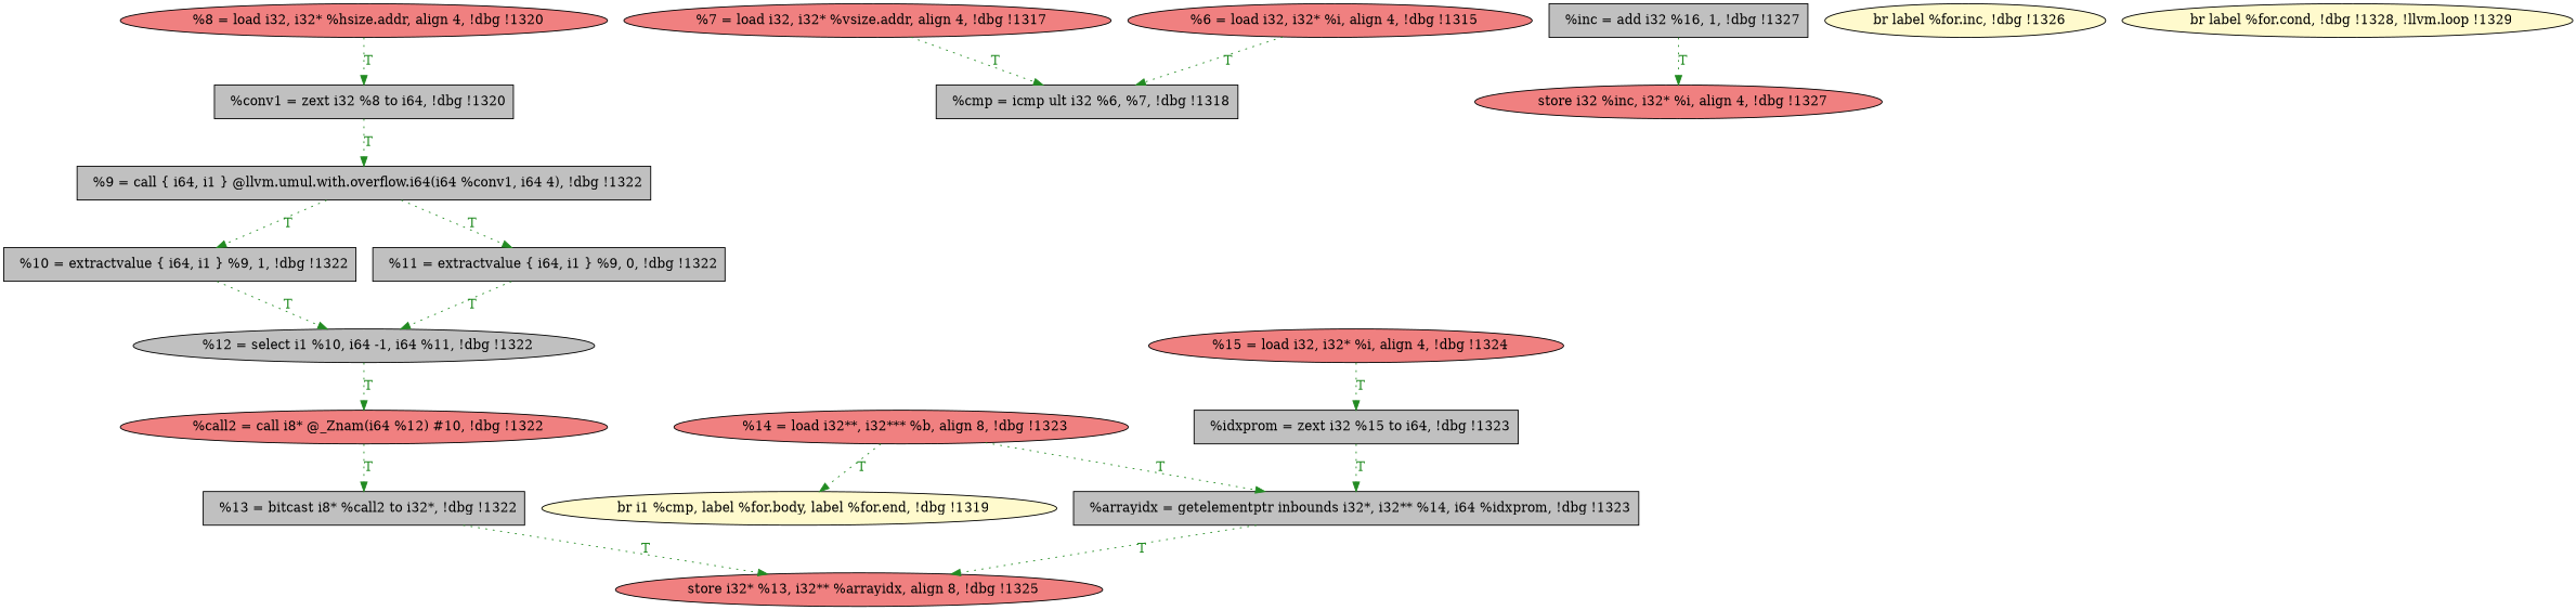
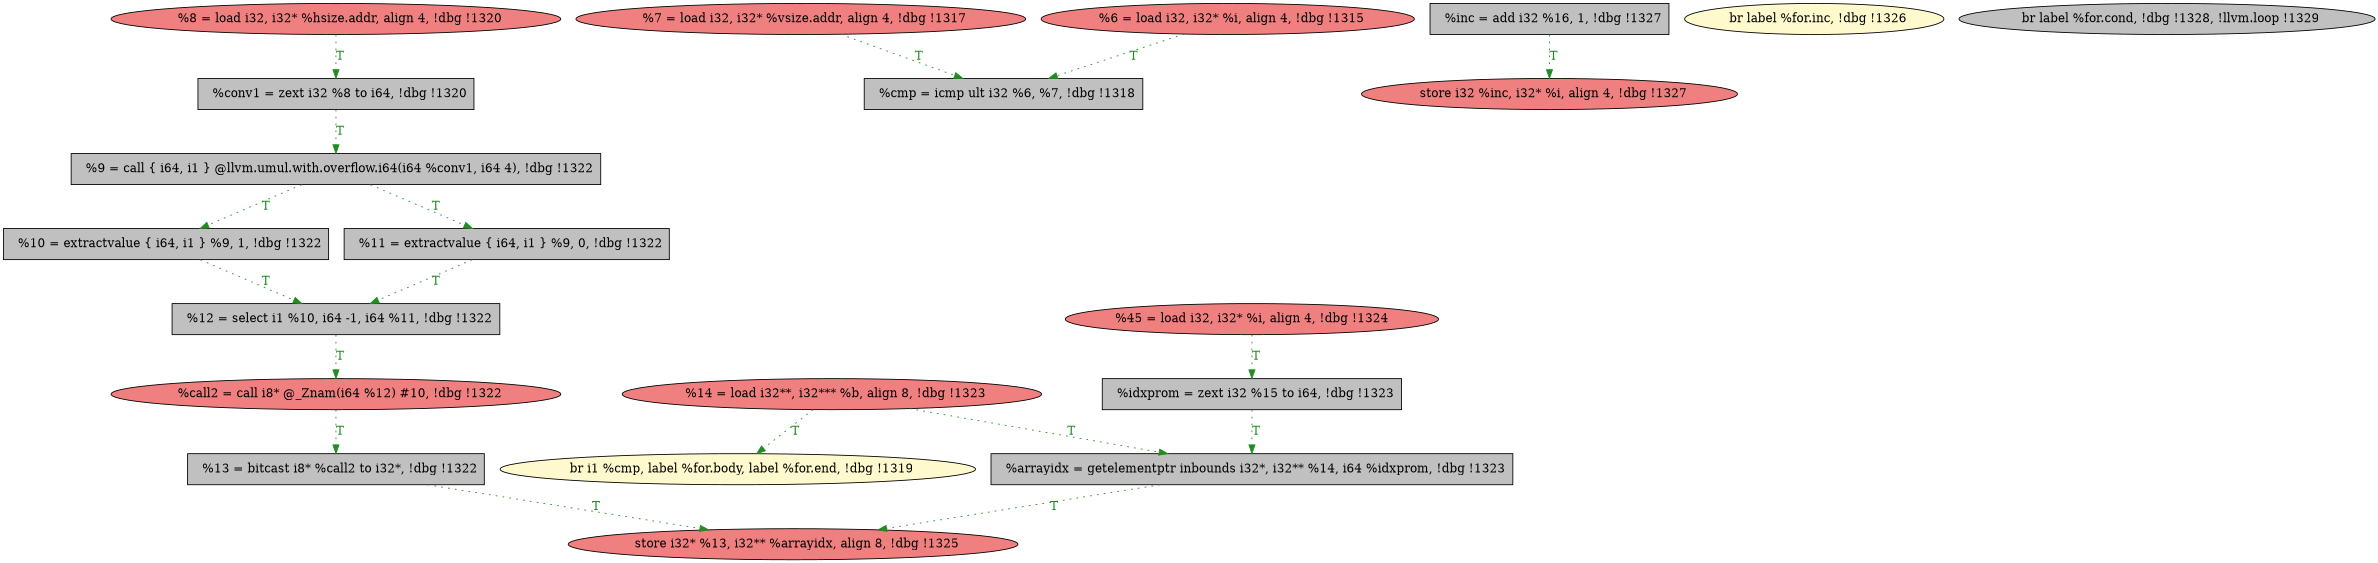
  digraph {
    node [fillcolor=grey shape=ellipse style=filled]
    edge [color=forestgreen fontcolor=forestgreen style=dotted]
    n1 [label="  %idxprom = zext i32 %15 to i64, !dbg !1323" shape=rectangle]
    n2 [label="  %arrayidx = getelementptr inbounds i32*, i32** %14, i64 %idxprom, !dbg !1323" shape=rectangle]
    n3 [fillcolor=lightcoral label="  store i32* %13, i32** %arrayidx, align 8, !dbg !1325"]
    n4 [label="  %9 = call { i64, i1 } @llvm.umul.with.overflow.i64(i64 %conv1, i64 4), !dbg !1322" shape=rectangle]
    n5 [label="  %10 = extractvalue { i64, i1 } %9, 1, !dbg !1322" shape=rectangle]
    n6 [label="  %11 = extractvalue { i64, i1 } %9, 0, !dbg !1322" shape=rectangle]
-   n7 [label="  %12 = select i1 %10, i64 -1, i64 %11, !dbg !1322"]
-   n8 [fillcolor=lightcoral label="  %15 = load i32, i32* %i, align 4, !dbg !1324"]
+   n7 [label="  %12 = select i1 %10, i64 -1, i64 %11, !dbg !1322" shape=rectangle]
+   n8 [fillcolor=lightcoral label="%45 = load i32, i32* %i, align 4, !dbg !1324"]
    n9 [fillcolor=lightcoral label="  %14 = load i32**, i32*** %b, align 8, !dbg !1323"]
    n10 [fillcolor=lemonchiffon label="  br i1 %cmp, label %for.body, label %for.end, !dbg !1319"]
    n11 [label="  %cmp = icmp ult i32 %6, %7, !dbg !1318" shape=rectangle]
    n12 [label="  %conv1 = zext i32 %8 to i64, !dbg !1320" shape=rectangle]
    n13 [label="  %inc = add i32 %16, 1, !dbg !1327" shape=rectangle]
    n14 [fillcolor=lightcoral label="  store i32 %inc, i32* %i, align 4, !dbg !1327"]
    n15 [fillcolor=lemonchiffon label="  br label %for.inc, !dbg !1326"]
    n16 [fillcolor=lightcoral label="  %7 = load i32, i32* %vsize.addr, align 4, !dbg !1317"]
    n17 [fillcolor=lightcoral label="  %call2 = call i8* @_Znam(i64 %12) #10, !dbg !1322"]
    n18 [label="  %13 = bitcast i8* %call2 to i32*, !dbg !1322" shape=rectangle]
    n19 [fillcolor=lightcoral label="  %8 = load i32, i32* %hsize.addr, align 4, !dbg !1320"]
    n20 [fillcolor=lightcoral label="  %6 = load i32, i32* %i, align 4, !dbg !1315"]
-   n21 [fillcolor=lemonchiffon label="  br label %for.cond, !dbg !1328, !llvm.loop !1329"]
+   n21 [label="  br label %for.cond, !dbg !1328, !llvm.loop !1329"]
    n1 -> n2 [label=T]
    n2 -> n3 [label=T]
    n4 -> n5 [label=T]
    n4 -> n6 [label=T]
    n5 -> n7 [label=T]
    n6 -> n7 [label=T]
    n7 -> n17 [label=T]
    n8 -> n1 [label=T]
    n9 -> n2 [label=T]
    n9 -> n10 [label=T]
    n12 -> n4 [label=T]
    n13 -> n14 [label=T]
    n16 -> n11 [label=T]
    n17 -> n18 [label=T]
    n18 -> n3 [label=T]
    n19 -> n12 [label=T]
    n20 -> n11 [label=T]
  }
